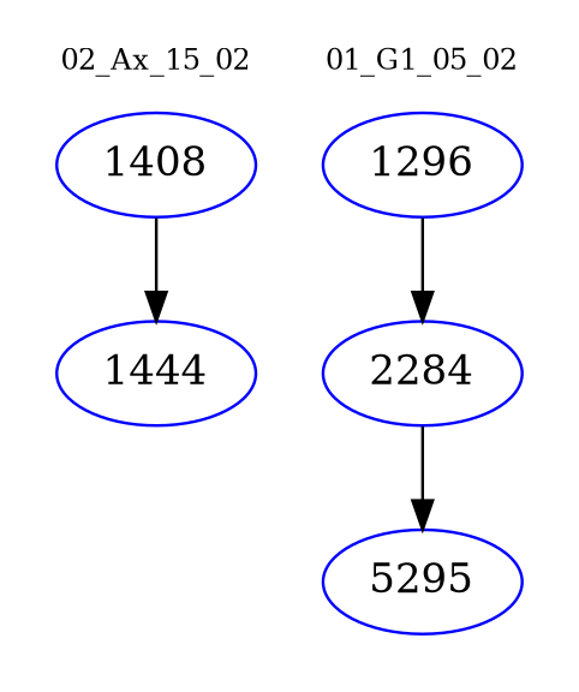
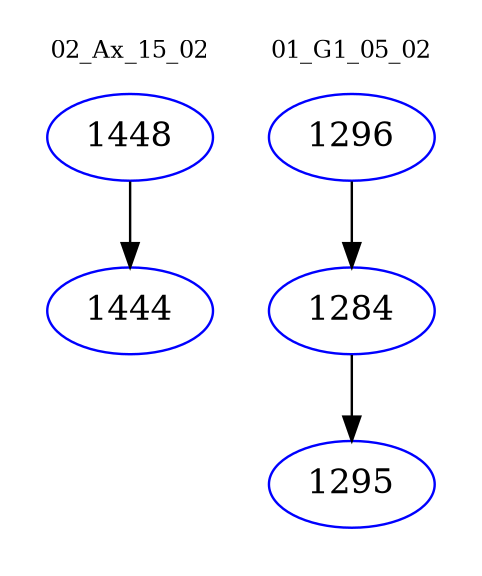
  digraph {
    node [color=blue]
    edge [color=black]
-   n1 [label=1408]
+   n1 [label=1448]
    n2 [label=1444]
    n3 [label=1296]
-   n4 [label=2284]
-   n5 [label=5295]
+   n4 [label=1284]
+   n5 [label=1295]
    subgraph cluster_1 {
      color=white
      fontsize=10
      label="02_Ax_15_02"
      n1
      n2
    }
    subgraph cluster_2 {
      color=white
      fontsize=10
      label="01_G1_05_02"
      n3
      n4
      n5
    }
    n1 -> n2
    n3 -> n4
    n4 -> n5
  }
